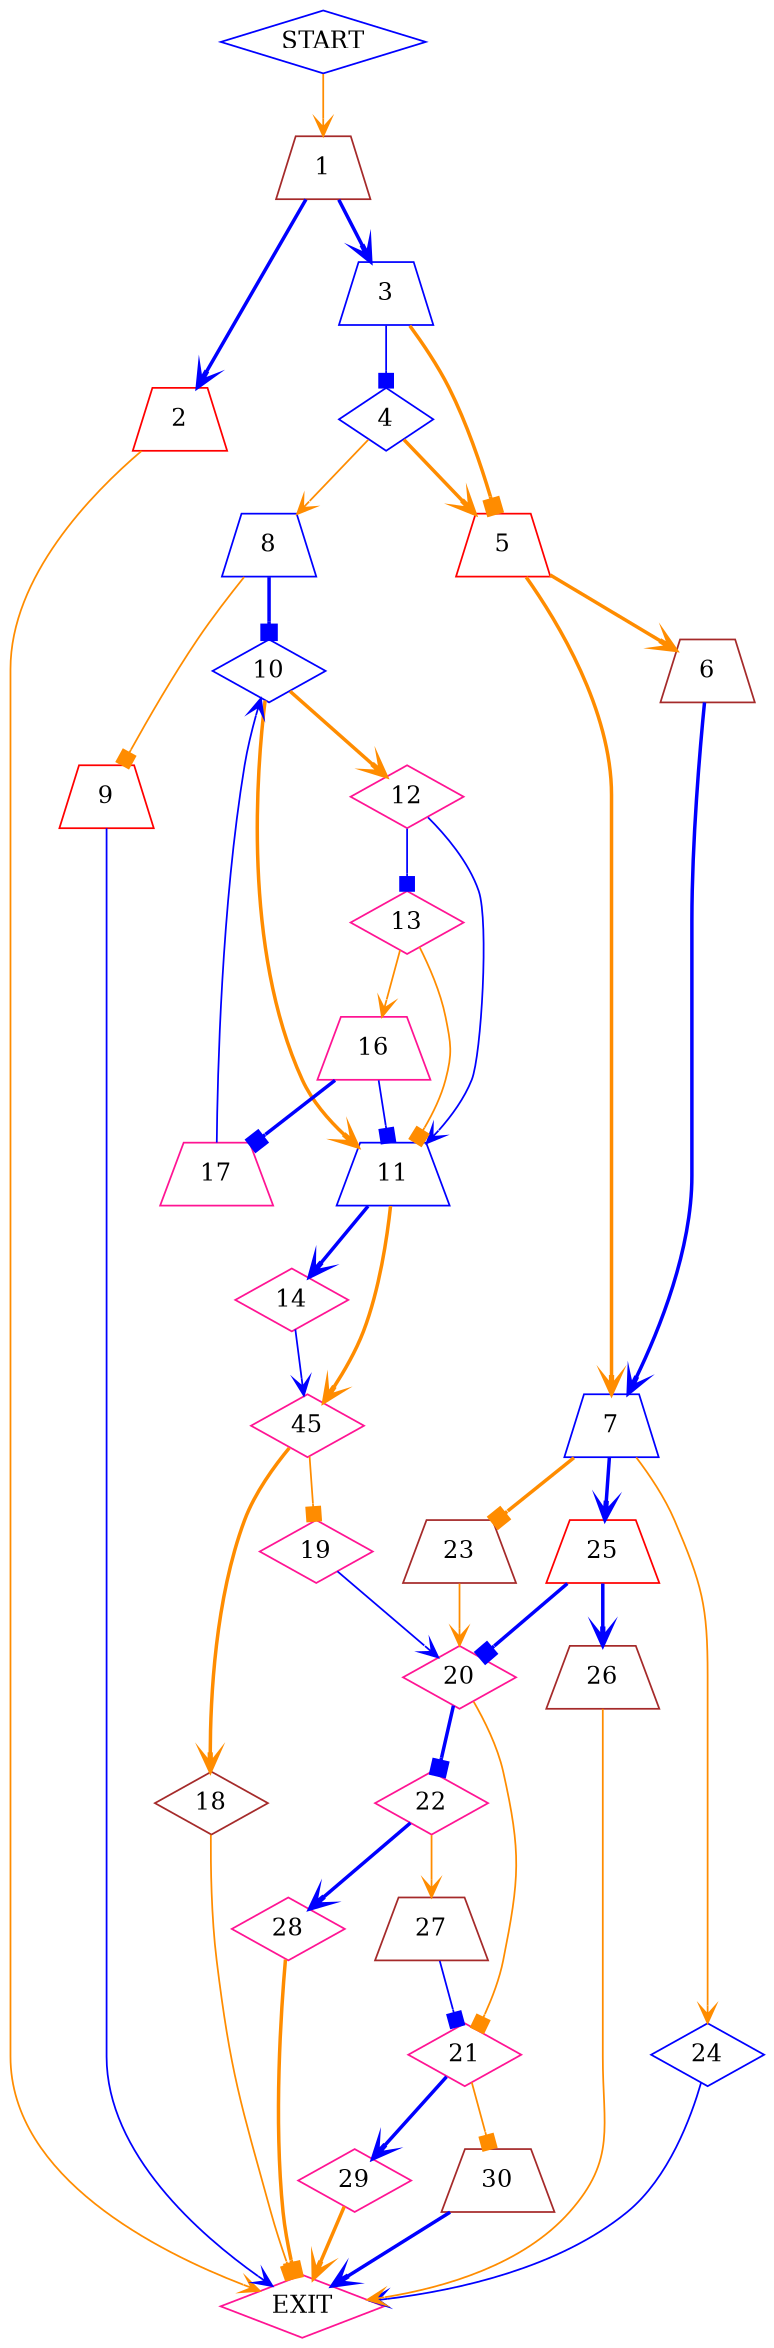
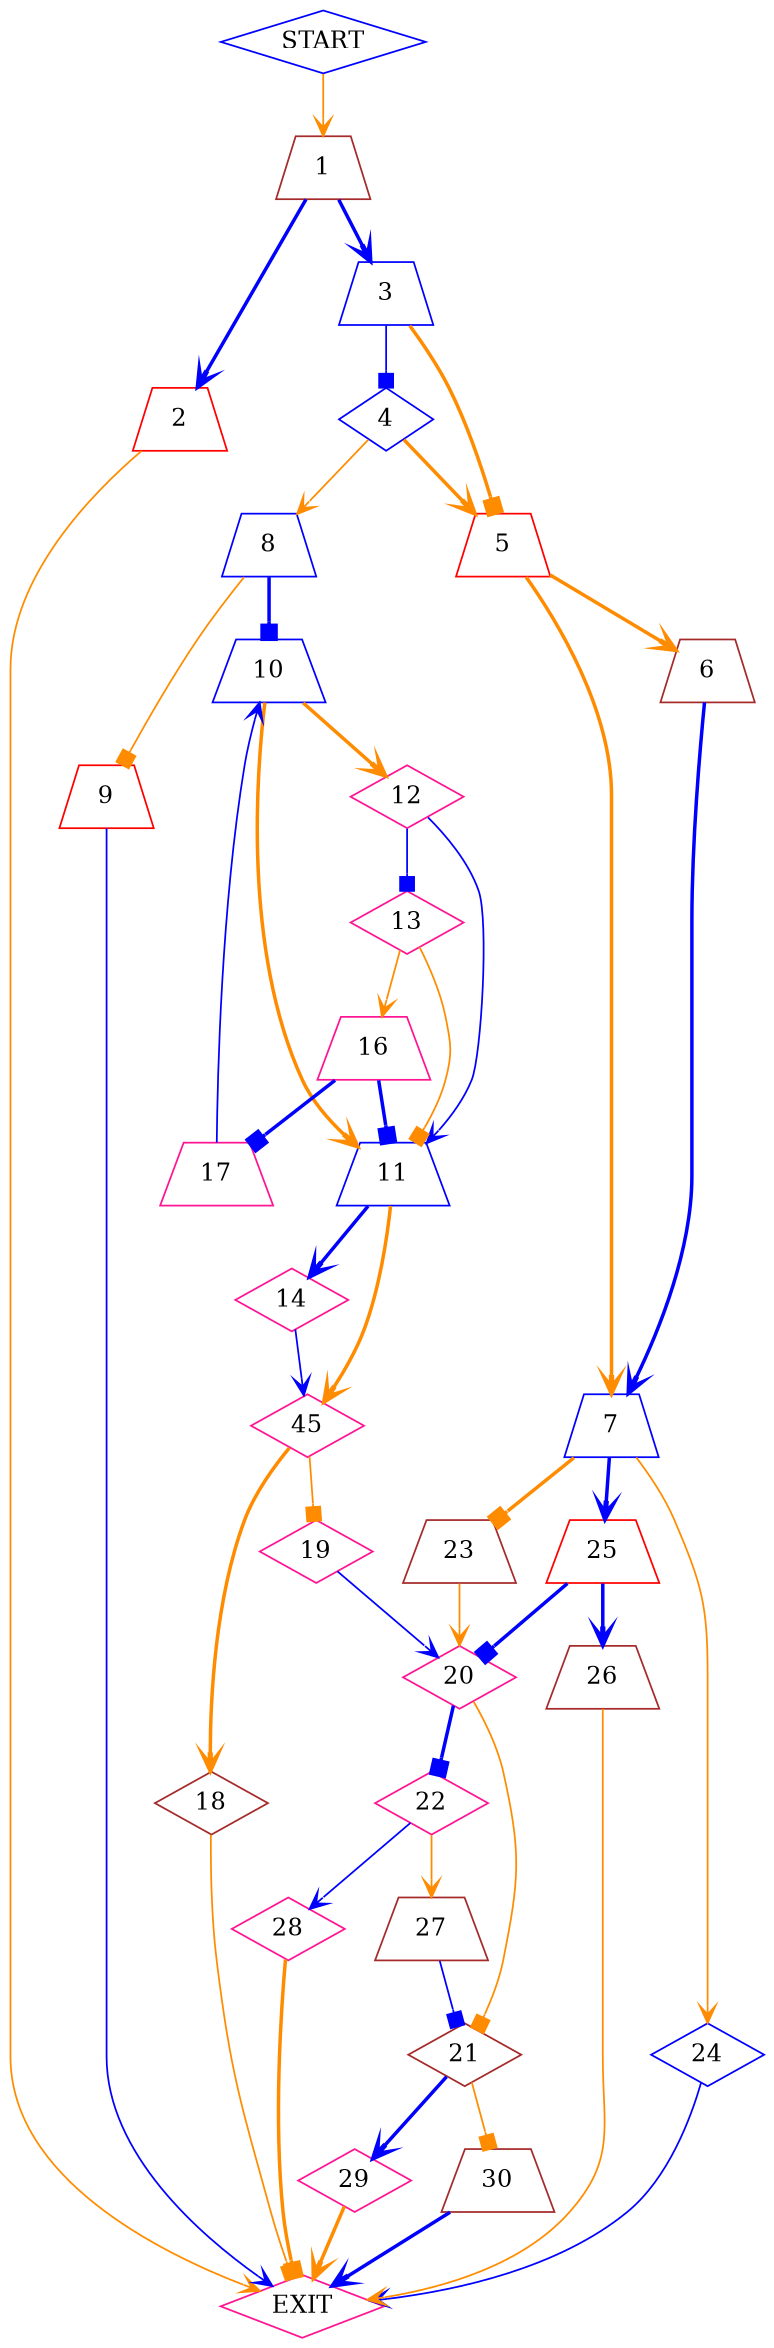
  digraph {
    node [color=deeppink shape=trapezium]
    edge [arrowhead=vee color=darkorange style=solid]
    n1 [color=blue label=START shape=diamond]
    1 [color=brown]
    2 [color=red]
    3 [color=blue]
    n5 [label=EXIT shape=diamond]
    4 [color=blue shape=diamond]
    5 [color=red]
    8 [color=blue]
    6 [color=brown]
    7 [color=blue]
    9 [color=red]
-   10 [color=blue shape=diamond]
+   10 [color=blue]
    23 [color=brown]
    24 [color=blue shape=diamond]
    25 [color=red]
    20 [shape=diamond]
    26 [color=brown]
    11 [color=blue]
    12 [shape=diamond]
    14 [shape=diamond]
    n21 [label=45 shape=diamond]
    13 [shape=diamond]
    18 [color=brown shape=diamond]
    19 [shape=diamond]
    16
    17
-   21 [shape=diamond]
+   21 [color=brown shape=diamond]
    22 [shape=diamond]
    29 [shape=diamond]
    30 [color=brown]
    27 [color=brown]
    28 [shape=diamond]
    n1 -> 1
    1 -> 2 [color=blue style=bold]
    1 -> 3 [color=blue style=bold]
    2 -> n5
    3 -> 4 [arrowhead=box color=blue]
    3 -> 5 [arrowhead=box style=bold]
    4 -> 5 [style=bold]
    4 -> 8
    5 -> 6 [style=bold]
    5 -> 7 [style=bold]
    8 -> 9 [arrowhead=box]
    8 -> 10 [arrowhead=box color=blue style=bold]
    6 -> 7 [color=blue style=bold]
    7 -> 23 [arrowhead=box style=bold]
    7 -> 24
    7 -> 25 [color=blue style=bold]
    9 -> n5 [color=blue]
    10 -> 11 [style=bold]
    10 -> 12 [style=bold]
    23 -> 20
    24 -> n5 [color=blue]
    25 -> 20 [arrowhead=box color=blue style=bold]
    25 -> 26 [color=blue style=bold]
    20 -> 21 [arrowhead=box]
    20 -> 22 [arrowhead=box color=blue style=bold]
    26 -> n5
    11 -> 14 [color=blue style=bold]
    11 -> n21 [style=bold]
    12 -> 11 [color=blue]
    12 -> 13 [arrowhead=box color=blue]
    14 -> n21 [color=blue]
    n21 -> 18 [style=bold]
    n21 -> 19 [arrowhead=box]
    13 -> 11 [arrowhead=box]
    13 -> 16
    18 -> n5 [arrowhead=box]
    19 -> 20 [color=blue]
-   16 -> 11 [arrowhead=box color=blue]
+   16 -> 11 [arrowhead=box color=blue style=bold]
    16 -> 17 [arrowhead=box color=blue style=bold]
    17 -> 10 [color=blue]
    21 -> 29 [color=blue style=bold]
    21 -> 30 [arrowhead=box]
    22 -> 27
-   22 -> 28 [color=blue style=bold]
+   22 -> 28 [color=blue]
    29 -> n5 [style=bold]
    30 -> n5 [color=blue style=bold]
    27 -> 21 [arrowhead=box color=blue]
    28 -> n5 [arrowhead=box style=bold]
  }
